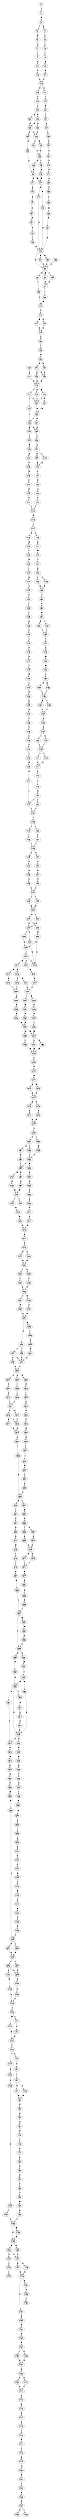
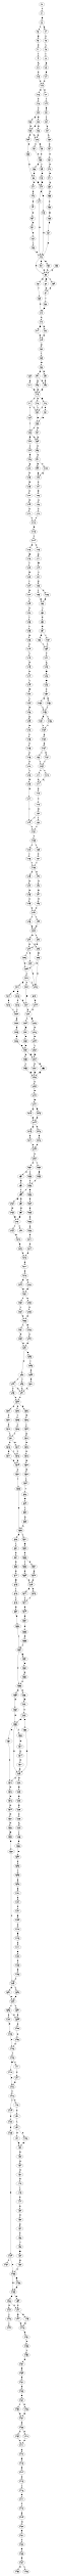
  strict digraph {
    S0
    S1
    S2
    S3
    S4
    S5
    S6
    S7
    S8
    S9
    S10
    S11
    S12
    S13
    S14
    S15
    S16
    S17
    S18
    S19
    S20
    S21
    S22
    S23
    S24
    S25
    S26
    S27
    S28
    S29
    S30
    S31
    S32
    S33
    S34
    S35
    S36
    S37
    S38
    S39
    S40
    S41
    S42
    S43
    S44
    S45
    S46
    S47
    S48
    S49
    S50
    S51
    S52
    S56
    S54
    S55
    S53
    S57
    S58
    S59
    S60
    S61
    S62
    S63
    S64
    S65
    S66
    S67
    S68
    S70
    S69
    S71
    S72
    S73
    S74
    S75
    S76
    S77
    S78
    S79
    S80
    S81
    S84
    S82
    S83
    S85
    S86
    S87
    S88
    S89
    S90
    S91
    S92
    S93
    S94
    S95
    S96
    S97
    S98
    S99
    S100
    S101
    S102
    S103
    S104
    S105
    S106
    S107
    S108
    S109
    S110
    S111
    S112
    S113
    S114
    S115
    S116
    S117
    S118
    S119
    S120
    S121
    S122
    S123
    S124
    S125
    S126
    S127
    S128
    S129
    S130
    S131
    S132
    S133
    S134
    S135
    S136
    S137
    S138
    S139
    S140
    S141
    S142
    S143
    S145
    S146
    S147
    S148
    S149
    S150
    S151
    S152
    S153
    S154
    S155
    S156
    S157
    S158
    S159
    S160
    S161
    S162
    S163
    S164
    S165
    S166
    S167
    S168
    S169
    S170
    S171
    S172
    S173
    S174
    S175
    S176
    S177
    S178
    S179
    S180
    S181
    S182
    S183
    S184
    S185
    S186
    S187
    S188
    S189
    S190
    S191
    S192
    S193
    S194
    S195
    S196
    S197
    S198
    S199
    S200
    S201
    S202
    S203
    S204
    S205
    S206
    S207
    S208
    S209
    S210
    S211
    S212
    S213
    S214
    S215
    S216
    S217
    S218
    S219
    S220
    S221
    S222
    S223
    S224
    S225
    S226
    S227
    S228
    S229
    S230
    S231
    S232
    S233
    S234
    S235
    S236
    S237
    S238
    S239
    S240
    S241
    S242
    S243
    S244
    S245
    S246
    S247
    S248
    S249
    S250
    S251
    S252
    S253
    S254
    S255
    S256
    S257
    S258
    S259
    S260
    S261
    S262
    S263
    S264
    S265
    S266
    S267
    S268
    S269
    S270
    S271
    S272
    S274
    S275
    S276
    S277
    S278
    S279
    S280
    S281
    S282
    S283
    S284
    S285
    S286
    S287
    S288
    S289
    S290
    S291
    S292
    S293
    S294
    S295
    S296
    S297
    S298
    S299
    S300
    S301
    S302
    S303
    S304
    S305
    S306
    S307
    S308
    S309
    S310
    S311
    S312
    S313
    S314
    S315
    S316
    S317
    S318
    S319
    S320
    S321
    S322
    S323
    S324
    S325
    S326
    S327
    S328
    S329
    S330
    S331
    S332
    S333
    S334
    S335
    S336
    S337
    S338
    S339
    S340
    S341
    S342
    S343
    S344
    S345
    S346
    S347
    S348
    S349
    S350
    S351
    S352
    S353
    S354
    S355
    S356
    S357
    S358
    S359
    S360
    S361
    S362
    S363
    S364
    S365
    S366
    S367
    S368
    S369
    S370
    S371
    S372
    S373
    S374
    S375
    S376
    S377
    S378
    S379
    S380
    S381
    S382
    S383
    S384
    S385
    n385 [label=S886]
    S387
    S388
    S389
    S390
    S391
    S392
    S393
    S394
    S395
    S396
    S397
    S398
    S399
    S400
    S401
    S402
    S403
    S404
    S405
    S406
    S407
    S408
    S409
    S410
    S411
    S412
    S413
    S414
    S415
    S416
    n416 [label=S717]
    S418
    S419
    S420
    S421
    S422
    S423
    S424
    S425
    S426
    S427
    S428
    S429
    S430
    S431
    S432
    S433
    S434
    S435
    S436
    S437
    S438
    S439
    S440
    S441
    S442
    S443
    S444
    S445
    S446
    S447
    S448
    S449
    S450
    S451
    S452
    S453
    S454
    S455
    S456
    S457
    S458
    S459
    S460
    S461
    S462
    S463
    S464
    S465
    S466
    S467
    S468
    S469
    S470
    S471
    S472
    S473
    S474
    S475
    S476
    S477
    S478
    S479
    S480
    S481
    S482
    S483
    S484
    S485
    S486
    S0 -> S1 [label=I]
    S1 -> S2 [label=F]
    S2 -> S3 [label=S]
    S2 -> S4 [label=A]
    S3 -> S5 [label=F]
    S4 -> S6 [label=Y]
    S5 -> S7 [label=T]
    S6 -> S8 [label=S]
    S7 -> S9 [label=I]
    S8 -> S10 [label=V]
    S9 -> S11 [label=G]
    S10 -> S12 [label=A]
    S11 -> S13 [label=L]
    S12 -> S14 [label=F]
    S13 -> S15 [label=T]
    S14 -> S15 [label=T]
    S15 -> S16 [label=Q]
    S15 -> S17 [label=K]
    S16 -> S18 [label=L]
    S17 -> S19 [label=I]
    S18 -> S20 [label=Y]
    S19 -> S21 [label=F]
    S20 -> S22 [label=D]
    S20 -> S23 [label=G]
    S21 -> S24 [label=S]
    S22 -> S25 [label=K]
    S22 -> S26 [label=Q]
    S23 -> S25 [label=K]
    S24 -> S27 [label=C]
    S25 -> S28 [label=G]
    S25 -> S29 [label=D]
    S26 -> S28 [label=G]
    S27 -> S30 [label=C]
    S28 -> S31 [label=Y]
    S28 -> S32 [label=F]
    S29 -> S33 [label=Q]
    S30 -> S34 [label=T]
    S31 -> S35 [label=T]
    S32 -> S35 [label=T]
    S33 -> S36 [label=K]
    S34 -> S37 [label=T]
    S35 -> S38 [label=P]
    S35 -> S39 [label=V]
    S36 -> S40 [label=E]
    S36 -> S41 [label=D]
    S37 -> S42 [label=M]
    S38 -> S36 [label=K]
    S39 -> S43 [label=N]
    S40 -> S44 [label=Q]
    S40 -> S45 [label=E]
    S41 -> S46 [label=P]
    S42 -> S47 [label=D]
    S43 -> S40 [label=E]
    S44 -> S48 [label=K]
    S45 -> S48 [label=K]
    S46 -> S49 [label=D]
    S47 -> S50 [label=G]
    S48 -> S51 [label=D]
    S48 -> S52 [label=N]
    S48 -> S56 [label=P]
    S49 -> S54 [label=K]
    S50 -> S55 [label=T]
    S51 -> S56 [label=C]
    S52 -> S56 [label=C]
    S56 -> S59 [label=V]
    S56 -> S60 [label=E]
    S56 -> S61 [label=N]
    S54 -> S57 [label=N]
    S55 -> S58 [label=L]
    S53 -> S56 [label=C]
    S57 -> S62 [label=P]
    S58 -> S63 [label=H]
    S59 -> S64 [label=G]
    S60 -> S64 [label=G]
    S61 -> S65 [label=V]
    S62 -> S66 [label=S]
    S63 -> S67 [label=R]
    S64 -> S68 [label=I]
    S65 -> S70 [label=T]
    S66 -> S48 [label=K]
    S67 -> S48 [label=K]
    S68 -> S70 [label=F]
    S70 -> S72 [label=C]
    S69 -> S71 [label=C]
    S71 -> S73 [label=F]
    S72 -> S74 [label=E]
    S72 -> S75 [label=Q]
    S73 -> S76 [label=H]
    S73 -> S77 [label=Y]
    S73 -> S78 [label=K]
    S74 -> S79 [label=Q]
    S75 -> S79 [label=Q]
    S76 -> S80 [label=S]
    S76 -> S81 [label=T]
    S77 -> S80 [label=S]
    S77 -> S84 [label=I]
    S78 -> S80 [label=S]
    S79 -> S82 [label=Q]
    S80 -> S83 [label=F]
    S81 -> S83 [label=F]
    S84 -> S86 [label=I]
    S82 -> S85 [label=S]
    S83 -> S86 [label=I]
    S83 -> S87 [label=M]
    S85 -> S88 [label=N]
    S86 -> S89 [label=G]
    S86 -> S90 [label=F]
    S87 -> S89 [label=G]
    S88 -> S91 [label=D]
    S88 -> S92 [label=R]
    S89 -> S93 [label=T]
    S90 -> S94 [label=S]
    S91 -> S95 [label=T]
    S91 -> S96 [label=A]
    S92 -> S95 [label=T]
    S93 -> S97 [label=C]
    S94 -> S98 [label=F]
    S95 -> S73 [label=F]
    S96 -> S73 [label=F]
    S97 -> S99 [label=F]
    S97 -> S100 [label=Y]
    S98 -> S101 [label=A]
    S99 -> S102 [label=A]
    S100 -> S102 [label=A]
    S101 -> S103 [label=T]
    S102 -> S104 [label=L]
    S103 -> S105 [label=F]
    S104 -> S106 [label=F]
    S105 -> S107 [label=T]
    S106 -> S108 [label=W]
    S107 -> S109 [label=D]
    S108 -> S110 [label=Y]
    S109 -> S111 [label=T]
    S110 -> S112 [label=I]
    S111 -> S112 [label=I]
    S112 -> S113 [label=F]
    S113 -> S114 [label=S]
    S114 -> S115 [label=L]
    S114 -> S116 [label=Q]
    S115 -> S117 [label=A]
    S116 -> S118 [label=E]
    S117 -> S119 [label=H]
    S118 -> S120 [label=V]
    S119 -> S121 [label=V]
    S120 -> S122 [label=N]
    S121 -> S123 [label=A]
    S122 -> S124 [label=I]
    S123 -> S125 [label=I]
    S123 -> S126 [label=L]
    S124 -> S127 [label=N]
    S125 -> S128 [label=F]
    S126 -> S128 [label=F]
    S127 -> S129 [label=S]
    S128 -> S130 [label=V]
    S129 -> S131 [label=L]
    S130 -> S132 [label=T]
    S131 -> S133 [label=I]
    S132 -> S134 [label=R]
    S133 -> S135 [label=V]
    S134 -> S136 [label=F]
    S134 -> S137 [label=I]
    S135 -> S138 [label=N]
    S136 -> S139 [label=S]
    S137 -> S139 [label=S]
    S138 -> S140 [label=L]
    S139 -> S141 [label=Y]
    S140 -> S142 [label=S]
    S141 -> S143 [label=G]
    S142 -> S145 [label=P]
    S143 -> S146 [label=E]
    S145 -> S147 [label=T]
    S146 -> S148 [label=E]
    S147 -> S149 [label=S]
    S148 -> S150 [label=L]
    S149 -> S151 [label=H]
    S150 -> S152 [label=Q]
    S150 -> S153 [label=R]
    S151 -> S154 [label=S]
    S152 -> S155 [label=S]
    S153 -> S155 [label=S]
    S154 -> S156 [label=F]
    S155 -> S157 [label=F]
    S155 -> S158 [label=V]
    S156 -> S159 [label=A]
    S157 -> S160 [label=V]
    S158 -> S160 [label=V]
    S159 -> S161 [label=K]
    S160 -> S162 [label=G]
    S161 -> S163 [label=Y]
    S162 -> S164 [label=A]
    S163 -> S165 [label=L]
    S164 -> S166 [label=V]
    S164 -> S167 [label=M]
    S165 -> S168 [label=L]
    S166 -> S169 [label=I]
    S167 -> S169 [label=I]
    S168 -> S170 [label=L]
    S169 -> S171 [label=V]
    S169 -> S172 [label=I]
    S170 -> S173 [label=S]
    S171 -> S174 [label=G]
    S172 -> S174 [label=G]
    S173 -> S175 [label=F]
    S174 -> S176 [label=T]
    S175 -> S177 [label=R]
    S176 -> S178 [label=Y]
    S177 -> S179 [label=V]
    S178 -> S180 [label=N]
    S179 -> S181 [label=V]
    S180 -> S179 [label=V]
    S180 -> S182 [label=I]
    S181 -> S183 [label=V]
    S182 -> S181 [label=V]
    S183 -> S184 [label=V]
    S183 -> S185 [label=I]
    S184 -> S186 [label=I]
    S185 -> S187 [label=L]
    S186 -> S188 [label=V]
    S187 -> S188 [label=V]
    S188 -> S189 [label=L]
    S188 -> S190 [label=M]
    S189 -> S191 [label=T]
    S190 -> S192 [label=W]
    S191 -> S193 [label=K]
    S192 -> S194 [label=N]
    S193 -> S195 [label=L]
    S194 -> S196 [label=M]
    S195 -> S197 [label=L]
    S196 -> S197 [label=L]
    S197 -> S198 [label=V]
    S197 -> S199 [label=I]
    S198 -> S200 [label=A]
    S199 -> S200 [label=A]
    S200 -> S201 [label=M]
    S200 -> S202 [label=I]
    S201 -> S203 [label=L]
    S201 -> S204 [label=M]
    S202 -> S204 [label=M]
    S203 -> S205 [label=H]
    S204 -> S206 [label=S]
    S204 -> S207 [label=T]
    S205 -> S208 [label=K]
    S205 -> S209 [label=N]
    S206 -> S209 [label=N]
    S207 -> S208 [label=K]
    S209 -> S210 [label=S]
    S210 -> S208 [label=S]
    S210 -> S211 [label=F]
    S210 -> S212 [label=Y]
    S211 -> S213 [label=Q]
    S211 -> S214 [label=R]
-   S212 -> S215 [label=E]
+   S212 -> S217 [label=E]
    S213 -> S216 [label=L]
    S213 -> S217 [label=K]
    S214 -> S218 [label=Q]
    S215 -> S219 [label=R]
    S216 -> S220 [label=I]
    S217 -> S221 [label=T]
    S218 -> S220 [label=I]
    S219 -> S221 [label=T]
    S220 -> S222 [label=A]
    S221 -> S223 [label=H]
    S221 -> S224 [label=S]
    S222 -> S225 [label=N]
    S223 -> S226 [label=D]
    S224 -> S227 [label=E]
    S225 -> S228 [label=H]
    S226 -> S229 [label=D]
    S227 -> S230 [label=N]
    S228 -> S231 [label=E]
    S229 -> S232 [label=S]
    S230 -> S231 [label=E]
    S231 -> S233 [label=D]
    S231 -> S234 [label=E]
    S232 -> S234 [label=E]
    S233 -> S235 [label=V]
    S234 -> S236 [label=R]
    S234 -> S237 [label=L]
    S235 -> S238 [label=E]
    S236 -> S238 [label=E]
    S237 -> S238 [label=E]
    S238 -> S239 [label=W]
    S239 -> S240 [label=K]
    S240 -> S241 [label=F]
    S241 -> S242 [label=A]
    S241 -> S243 [label=H]
    S242 -> S244 [label=R]
    S243 -> S244 [label=R]
    S244 -> S245 [label=A]
    S244 -> S246 [label=T]
    S245 -> S247 [label=K]
    S246 -> S248 [label=Q]
    S247 -> S249 [label=L]
    S248 -> S249 [label=L]
    S249 -> S250 [label=W]
    S250 -> S251 [label=L]
    S250 -> S252 [label=I]
    S251 -> S253 [label=S]
    S251 -> S254 [label=K]
    S252 -> S255 [label=H]
    S253 -> S256 [label=Y]
    S254 -> S257 [label=F]
    S255 -> S256 [label=Y]
    S256 -> S258 [label=F]
    S256 -> S259 [label=I]
    S257 -> S259 [label=I]
    S258 -> S260 [label=D]
    S259 -> S261 [label=R]
    S259 -> S262 [label=H]
    S260 -> S263 [label=D]
    S261 -> S264 [label=N]
    S262 -> S265 [label=R]
    S263 -> S266 [label=K]
    S264 -> S267 [label=E]
    S265 -> S267 [label=E]
    S266 -> S268 [label=C]
    S267 -> S269 [label=I]
    S267 -> S270 [label=V]
    S268 -> S271 [label=T]
    S269 -> S272 [label=N]
    S271 -> S274 [label=L]
    S272 -> S275 [label=R]
    S274 -> S276 [label=P]
    S275 -> S276 [label=P]
    S276 -> S277 [label=P]
    S277 -> S278 [label=P]
    S278 -> S279 [label=F]
    S278 -> S280 [label=M]
    S279 -> S281 [label=N]
    S280 -> S281 [label=N]
    S281 -> S282 [label=I]
    S281 -> S283 [label=L]
    S282 -> S284 [label=I]
    S283 -> S285 [label=L]
    S284 -> S286 [label=P]
    S285 -> S286 [label=P]
    S286 -> S287 [label=S]
    S286 -> S288 [label=R]
    S287 -> S289 [label=P]
    S288 -> S290 [label=W]
    S289 -> S291 [label=K]
    S290 -> S291 [label=K]
    S291 -> S292 [label=T]
    S291 -> S293 [label=Q]
    S292 -> S294 [label=I]
    S292 -> S295 [label=V]
    S293 -> S296 [label=V]
    S294 -> S297 [label=C]
    S294 -> S298 [label=Y]
    S295 -> S297 [label=C]
    S296 -> S299 [label=K]
    S297 -> S300 [label=Y]
    S298 -> S300 [label=Y]
    S299 -> S301 [label=R]
    S300 -> S302 [label=M]
    S300 -> S303 [label=R]
    S300 -> S304 [label=L]
    S301 -> S297 [label=C]
    S302 -> S305 [label=I]
    S303 -> S306 [label=F]
    S304 -> S307 [label=L]
    S305 -> S308 [label=S]
    S306 -> S309 [label=I]
    S307 -> S310 [label=T]
    S308 -> S311 [label=S]
    S309 -> S312 [label=A]
    S310 -> S311 [label=S]
    S311 -> S313 [label=L]
    S311 -> S314 [label=M]
    S312 -> S315 [label=K]
    S313 -> S316 [label=S]
    S313 -> S317 [label=N]
    S314 -> S316 [label=S]
    S315 -> S318 [label=M]
    S316 -> S319 [label=K]
    S317 -> S319 [label=K]
    S318 -> S320 [label=F]
    S319 -> S321 [label=W]
    S320 -> S322 [label=R]
    S321 -> S323 [label=I]
    S322 -> S324 [label=S]
    S323 -> S325 [label=C]
    S324 -> S326 [label=V]
    S325 -> S327 [label=S]
    S325 -> S328 [label=R]
    S326 -> S329 [label=F]
    S327 -> S330 [label=H]
    S328 -> S331 [label=S]
    S329 -> S332 [label=S]
    S330 -> S333 [label=T]
    S331 -> S334 [label=T]
    S332 -> S335 [label=C]
    S333 -> S336 [label=S]
    S333 -> S337 [label=T]
    S334 -> S338 [label=D]
    S335 -> S325 [label=C]
    S336 -> S339 [label=K]
    S337 -> S340 [label=A]
    S338 -> S341 [label=D]
    S339 -> S342 [label=G]
    S340 -> S342 [label=G]
    S341 -> S343 [label=E]
    S342 -> S344 [label=R]
    S342 -> S345 [label=K]
    S343 -> S346 [label=I]
    S344 -> S347 [label=V]
    S345 -> S347 [label=V]
    S346 -> S348 [label=S]
    S347 -> S349 [label=K]
    S348 -> S350 [label=D]
    S349 -> S351 [label=R]
    S350 -> S352 [label=F]
    S351 -> S353 [label=Q]
    S352 -> S354 [label=S]
    S353 -> S355 [label=N]
    S354 -> S356 [label=L]
    S354 -> S357 [label=E]
    S355 -> S354 [label=S]
    S356 -> S358 [label=K]
    S356 -> S359 [label=R]
    S357 -> S360 [label=E]
    S358 -> S361 [label=E]
    S359 -> S362 [label=R]
    S360 -> S363 [label=A]
    S361 -> S364 [label=W]
    S362 -> S365 [label=R]
    S363 -> S356 [label=L]
    S364 -> S365 [label=R]
    S364 -> S366 [label=K]
    S365 -> S367 [label=T]
    S365 -> S368 [label=S]
    S365 -> S369 [label=N]
    S366 -> S369 [label=N]
    S367 -> S370 [label=L]
    S368 -> S371 [label=Q]
    S369 -> S370 [label=L]
    S369 -> S372 [label=Q]
    S370 -> S373 [label=K]
    S371 -> S374 [label=A]
    S372 -> S375 [label=R]
    S373 -> S376 [label=Q]
    S374 -> S377 [label=N]
    S375 -> S378 [label=R]
    S376 -> S379 [label=K]
    S377 -> S369 [label=N]
    S378 -> S380 [label=R]
    S379 -> S381 [label=R]
    S380 -> S382 [label=T]
    S381 -> S383 [label=D]
    S382 -> S384 [label=G]
    S383 -> S385 [label=E]
    S384 -> n385 [label=I]
    S385 -> S387 [label=N]
    n385 -> S388 [label=E]
    S387 -> S389 [label=Y]
    S388 -> S390 [label=Q]
    S389 -> S391 [label=Q]
    S389 -> S392 [label=S]
    S390 -> S393 [label=T]
    S391 -> S394 [label=K]
    S392 -> S394 [label=K]
    S393 -> S395 [label=I]
    S394 -> S396 [label=V]
    S394 -> S397 [label=I]
    S395 -> S398 [label=G]
    S396 -> S399 [label=M]
    S396 -> S400 [label=L]
    S397 -> S399 [label=M]
    S398 -> S401 [label=A]
    S399 -> S402 [label=C]
    S400 -> S403 [label=R]
    S401 -> S404 [label=G]
    S402 -> S405 [label=C]
    S403 -> S406 [label=L]
    S404 -> S407 [label=T]
    S405 -> S406 [label=L]
    S406 -> S408 [label=V]
    S407 -> S409 [label=F]
    S408 -> S410 [label=H]
    S408 -> S411 [label=V]
    S409 -> S412 [label=L]
    S410 -> S413 [label=R]
    S411 -> S414 [label=L]
    S412 -> S415 [label=E]
    S413 -> S416 [label=Y]
    S414 -> S413 [label=R]
    S415 -> n416 [label=G]
    S416 -> S418 [label=L]
    S416 -> S419 [label=V]
    n416 -> S420 [label=E]
    S418 -> S421 [label=T]
    S419 -> S422 [label=K]
    S420 -> S423 [label=T]
    S421 -> S424 [label=S]
    S422 -> S425 [label=K]
    S423 -> S426 [label=R]
    S424 -> S427 [label=M]
    S424 -> S428 [label=T]
    S425 -> S429 [label=K]
    S426 -> S389 [label=Y]
    S427 -> S430 [label=R]
    S428 -> S430 [label=R]
    S429 -> S431 [label=V]
    S430 -> S432 [label=Q]
-   S431 -> S433 [label=L]
+   S429 -> S433 [label=L]
    S432 -> S434 [label=K]
    S433 -> S435 [label=N]
    S433 -> S436 [label=H]
    S434 -> S437 [label=M]
    S435 -> S438 [label=E]
    S435 -> S439 [label=D]
    S436 -> S435 [label=N]
    S437 -> S440 [label=Q]
    S438 -> S441 [label=L]
    S438 -> S442 [label=M]
    S439 -> S441 [label=L]
    S440 -> S443 [label=S]
    S441 -> S444 [label=R]
    S441 -> S445 [label=Q]
    S442 -> S446 [label=V]
    S443 -> S447 [label=T]
    S444 -> S448 [label=Q]
    S445 -> S448 [label=Q]
    S446 -> S449 [label=I]
    S447 -> S450 [label=D]
    S448 -> S451 [label=D]
    S450 -> S452 [label=Q]
    S451 -> S453 [label=L]
    S452 -> S454 [label=A]
    S453 -> S455 [label=S]
    S454 -> S456 [label=T]
-   S448 -> S457 [label=K]
+   S455 -> S457 [label=K]
    S456 -> S458 [label=V]
    S457 -> S459 [label=F]
    S458 -> S460 [label=E]
    S459 -> S461 [label=R]
    S460 -> S462 [label=N]
    S461 -> S463 [label=N]
    S462 -> S433 [label=L]
    S463 -> S464 [label=E]
    S464 -> S465 [label=I]
    S464 -> S466 [label=M]
    S465 -> S467 [label=R]
    S466 -> S467 [label=R]
    S467 -> S468 [label=D]
    S468 -> S469 [label=L]
    S468 -> S470 [label=M]
    S469 -> S471 [label=L]
    S470 -> S471 [label=L]
    S471 -> S472 [label=G]
    S472 -> S473 [label=F]
    S473 -> S474 [label=R]
    S474 -> S475 [label=T]
    S475 -> S476 [label=S]
    S476 -> S477 [label=K]
    S477 -> S478 [label=Y]
    S478 -> S479 [label=A]
    S479 -> S480 [label=M]
    S480 -> S481 [label=F]
    S481 -> S482 [label=Y]
    S482 -> S483 [label=P]
    S483 -> S484 [label=R]
    S484 -> S485 [label=N]
    S484 -> S486 [label=S]
  }
